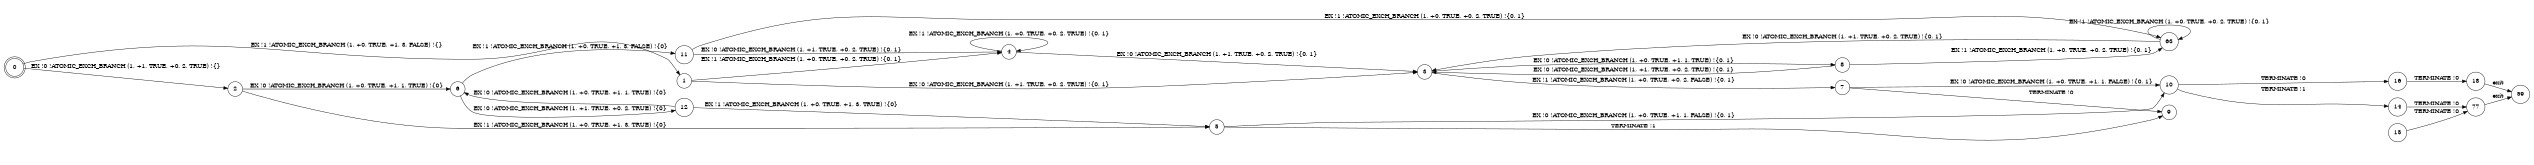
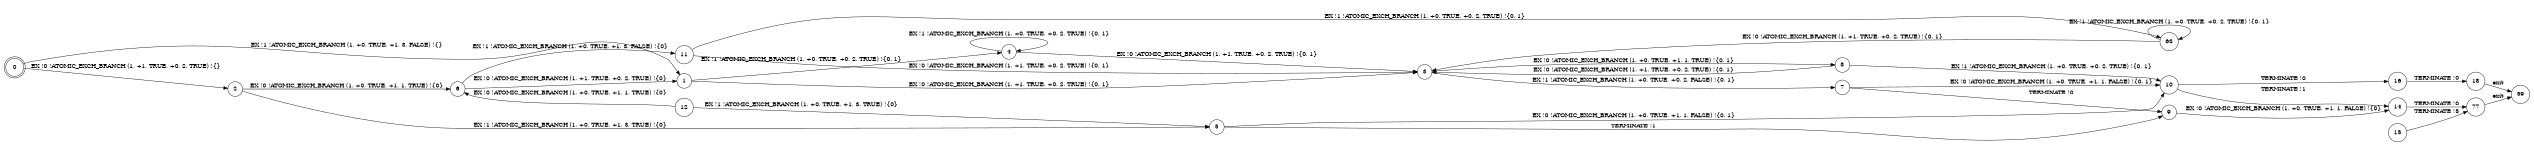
  digraph {
    rankdir=LR
    node [shape=circle]
    0 [peripheries=2]
    1
    2
    3
    4
    5
    6
    7
    8
    9
    10
    11
    12
    n14 [label=63]
    14
    16
    n17 [label=77]
    15
    18
    n20 [label=59]
    0 -> 1 [label="EX !1 !ATOMIC_EXCH_BRANCH (1, +0, TRUE, +1, 3, FALSE) !{}"]
    0 -> 2 [label="EX !0 !ATOMIC_EXCH_BRANCH (1, +1, TRUE, +0, 2, TRUE) !{}"]
    1 -> 3 [label="EX !0 !ATOMIC_EXCH_BRANCH (1, +1, TRUE, +0, 2, TRUE) !{0, 1}"]
    1 -> 4 [label="EX !1 !ATOMIC_EXCH_BRANCH (1, +0, TRUE, +0, 2, TRUE) !{0, 1}"]
    2 -> 5 [label="EX !1 !ATOMIC_EXCH_BRANCH (1, +0, TRUE, +1, 3, TRUE) !{0}"]
    2 -> 6 [label="EX !0 !ATOMIC_EXCH_BRANCH (1, +0, TRUE, +1, 1, TRUE) !{0}"]
    3 -> 7 [label="EX !1 !ATOMIC_EXCH_BRANCH (1, +0, TRUE, +0, 2, FALSE) !{0, 1}"]
    3 -> 8 [label="EX !0 !ATOMIC_EXCH_BRANCH (1, +0, TRUE, +1, 1, TRUE) !{0, 1}"]
    4 -> 3 [label="EX !0 !ATOMIC_EXCH_BRANCH (1, +1, TRUE, +0, 2, TRUE) !{0, 1}"]
    4 -> 4 [label="EX !1 !ATOMIC_EXCH_BRANCH (1, +0, TRUE, +0, 2, TRUE) !{0, 1}"]
    5 -> 9 [label="TERMINATE !1"]
    5 -> 10 [label="EX !0 !ATOMIC_EXCH_BRANCH (1, +0, TRUE, +1, 1, FALSE) !{0, 1}"]
    6 -> 11 [label="EX !1 !ATOMIC_EXCH_BRANCH (1, +0, TRUE, +1, 3, FALSE) !{0}"]
-   6 -> 12 [label="EX !0 !ATOMIC_EXCH_BRANCH (1, +1, TRUE, +0, 2, TRUE) !{0}"]
+   6 -> 1 [label="EX !0 !ATOMIC_EXCH_BRANCH (1, +1, TRUE, +0, 2, TRUE) !{0}"]
    7 -> 9 [label="TERMINATE !0"]
    7 -> 10 [label="EX !0 !ATOMIC_EXCH_BRANCH (1, +0, TRUE, +1, 1, FALSE) !{0, 1}"]
    8 -> 3 [label="EX !0 !ATOMIC_EXCH_BRANCH (1, +1, TRUE, +0, 2, TRUE) !{0, 1}"]
-   8 -> n14 [label="EX !1 !ATOMIC_EXCH_BRANCH (1, +0, TRUE, +0, 2, TRUE) !{0, 1}"]
+   8 -> 10 [label="EX !1 !ATOMIC_EXCH_BRANCH (1, +0, TRUE, +0, 2, TRUE) !{0, 1}"]
+   9 -> 14 [label="EX !0 !ATOMIC_EXCH_BRANCH (1, +0, TRUE, +1, 1, FALSE) !{0}"]
    10 -> 14 [label="TERMINATE !1"]
    10 -> 16 [label="TERMINATE !0"]
-   11 -> 4 [label="EX !0 !ATOMIC_EXCH_BRANCH (1, +1, TRUE, +0, 2, TRUE) !{0, 1}"]
+   11 -> 3 [label="EX !0 !ATOMIC_EXCH_BRANCH (1, +1, TRUE, +0, 2, TRUE) !{0, 1}"]
    11 -> n14 [label="EX !1 !ATOMIC_EXCH_BRANCH (1, +0, TRUE, +0, 2, TRUE) !{0, 1}"]
    12 -> 5 [label="EX !1 !ATOMIC_EXCH_BRANCH (1, +0, TRUE, +1, 3, TRUE) !{0}"]
    12 -> 6 [label="EX !0 !ATOMIC_EXCH_BRANCH (1, +0, TRUE, +1, 1, TRUE) !{0}"]
    n14 -> 3 [label="EX !0 !ATOMIC_EXCH_BRANCH (1, +1, TRUE, +0, 2, TRUE) !{0, 1}"]
    n14 -> n14 [label="EX !1 !ATOMIC_EXCH_BRANCH (1, +0, TRUE, +0, 2, TRUE) !{0, 1}"]
    14 -> n17 [label="TERMINATE !0"]
    16 -> 18 [label="TERMINATE !0"]
    n17 -> n20 [label=exit]
-   15 -> n17 [label="TERMINATE !0"]
+   15 -> n17 [label="TERMINATE !5"]
    18 -> n20 [label=exit]
  }
